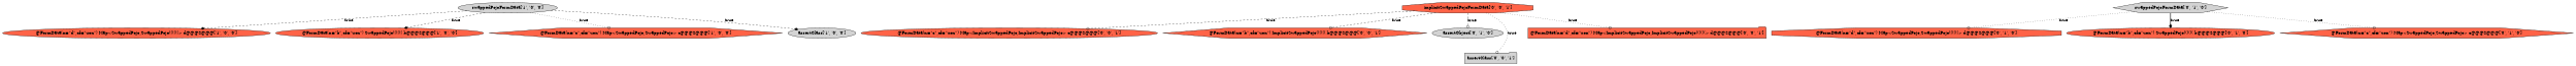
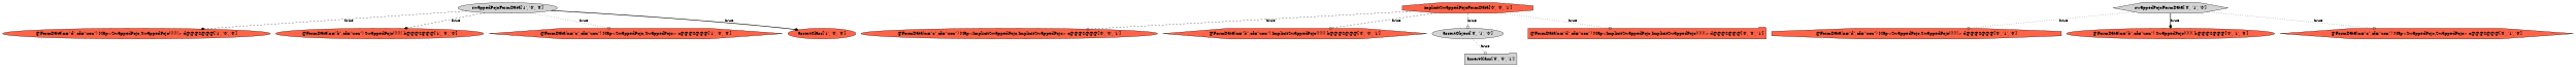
  digraph {
    node [fillcolor=tomato shape=ellipse style=filled]
    edge [arrowhead=odot style=dashed]
    n1 [label="@FormData(n=\"d\",cf=\"uon\") Map<SwappedPojo,SwappedPojo((((((> d@@@2@@@['1', '0', '0']"]
    n2 [label="@FormData(n=\"c\",cf=\"uon\") Map<ImplicitSwappedPojo,ImplicitSwappedPojo> c@@@2@@@['0', '0', '1']"]
    n3 [fillcolor=lightgray label="swappedPojoFormData['1', '0', '0']"]
    n4 [label="@FormData(n=\"b\",cf=\"uon\") SwappedPojo(((((( b@@@2@@@['1', '0', '0']"]
    n5 [label="@FormData(n=\"c\",cf=\"uon\") Map<SwappedPojo,SwappedPojo> c@@@2@@@['1', '0', '0']" shape=hexagon]
-   n6 [fillcolor=lightgray label="assertClass['1', '0', '0']"]
+   n6 [label="assertClass['1', '0', '0']"]
    n7 [label="@FormData(n=\"b\",cf=\"uon\") ImplicitSwappedPojo(((((( b@@@2@@@['0', '0', '1']" shape=hexagon]
    n8 [label="@FormData(n=\"d\",cf=\"uon\") Map<SwappedPojo,SwappedPojo((((((> d@@@2@@@['0', '1', '0']" shape=octagon]
    n9 [label="@FormData(n=\"b\",cf=\"uon\") SwappedPojo(((((( b@@@2@@@['0', '1', '0']"]
    n10 [label="@FormData(n=\"c\",cf=\"uon\") Map<SwappedPojo,SwappedPojo> c@@@2@@@['0', '1', '0']" shape=hexagon]
    n11 [fillcolor=lightgray label="swappedPojoFormData['0', '1', '0']" shape=hexagon]
    n12 [fillcolor=lightgray label="assertObject['0', '1', '0']"]
    n13 [fillcolor=lightgray label="assertClass['0', '0', '1']" shape=folder]
    n14 [label="@FormData(n=\"d\",cf=\"uon\") Map<ImplicitSwappedPojo,ImplicitSwappedPojo((((((> d@@@2@@@['0', '0', '1']" shape=folder]
    n15 [label="implicitSwappedPojoFormData['0', '0', '1']" shape=octagon]
    n3 -> n1 [arrowhead=diamond label=true]
    n3 -> n4 [arrowhead=diamond label=true]
    n3 -> n5 [label=true style=dotted]
-   n3 -> n6 [arrowhead=diamond label=true]
+   n3 -> n6 [arrowhead=diamond label=true style=bold]
    n11 -> n8 [label=true style=dotted]
    n11 -> n9 [arrowhead=diamond label=true style=bold]
    n11 -> n10 [label=true style=dotted]
    n15 -> n2 [label=true]
    n15 -> n7 [label=true]
    n15 -> n12 [label=true]
-   n15 -> n13 [label=true style=dotted]
+   n12 -> n13 [label=true style=dotted]
    n15 -> n14 [label=true style=dotted]
  }
